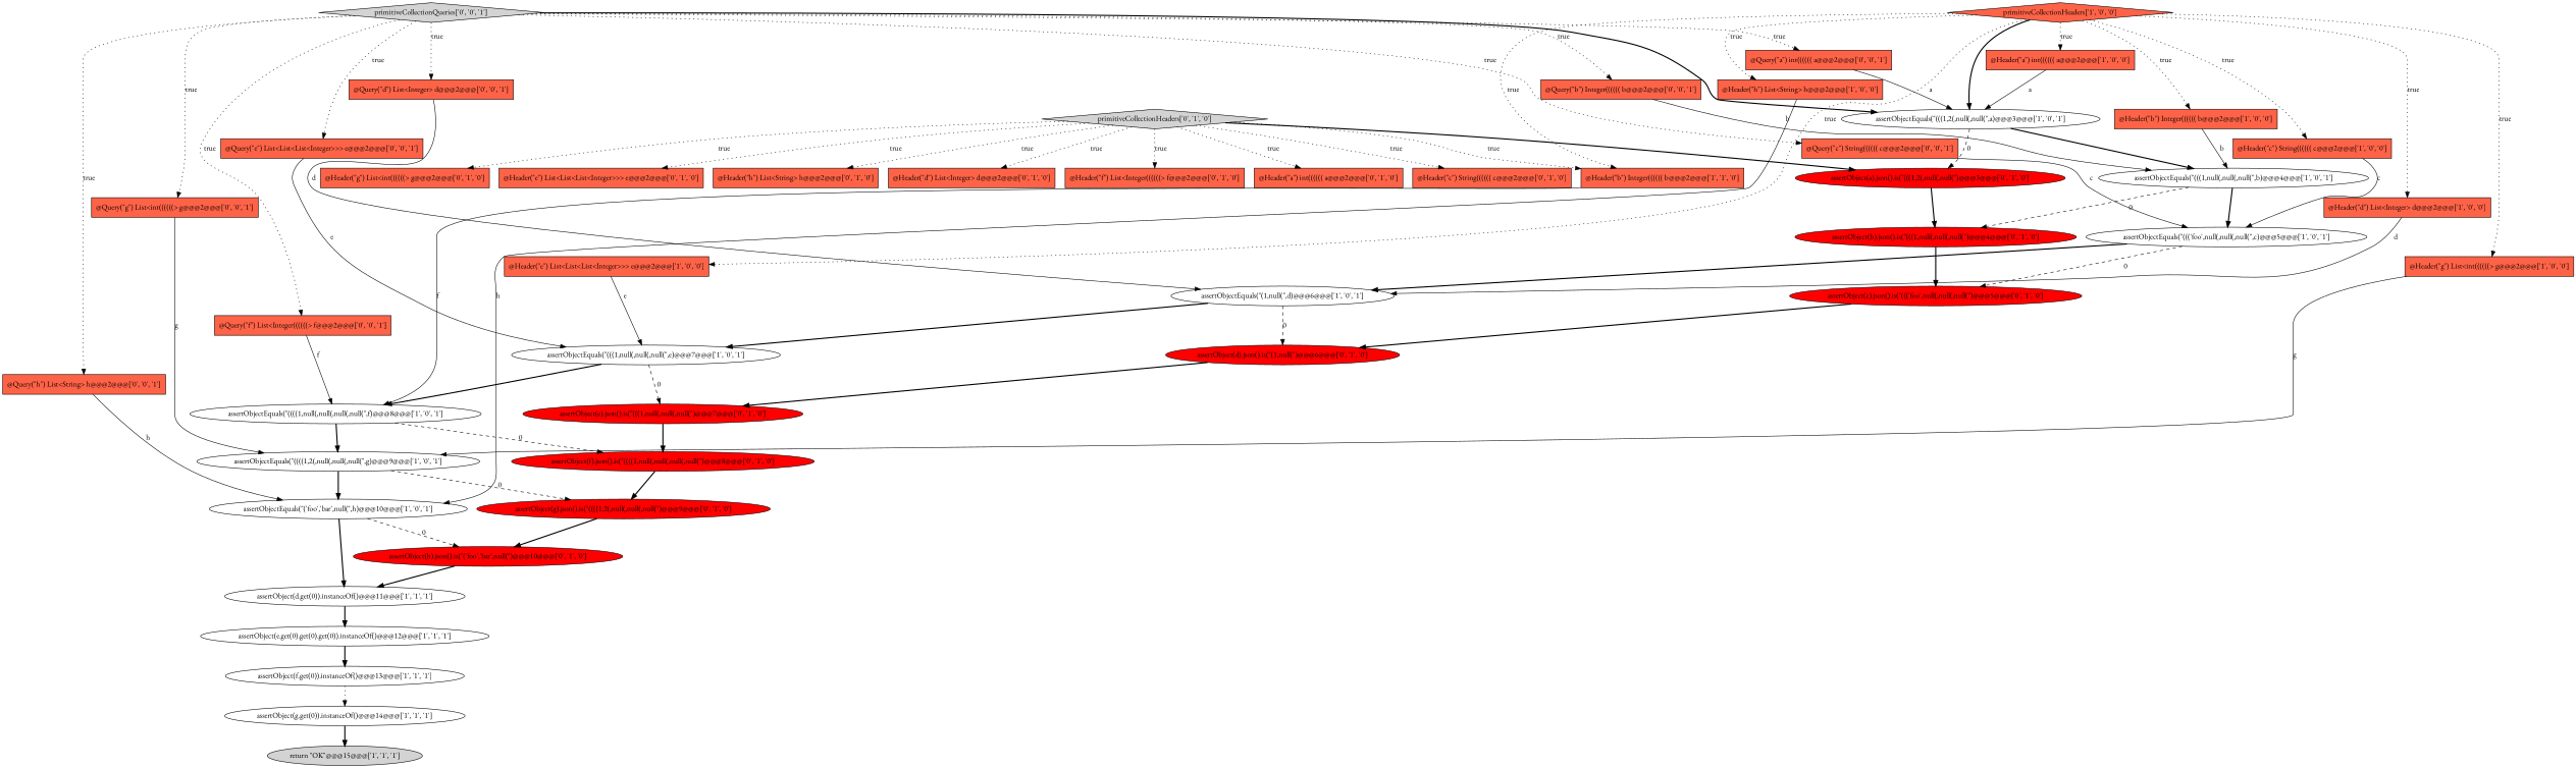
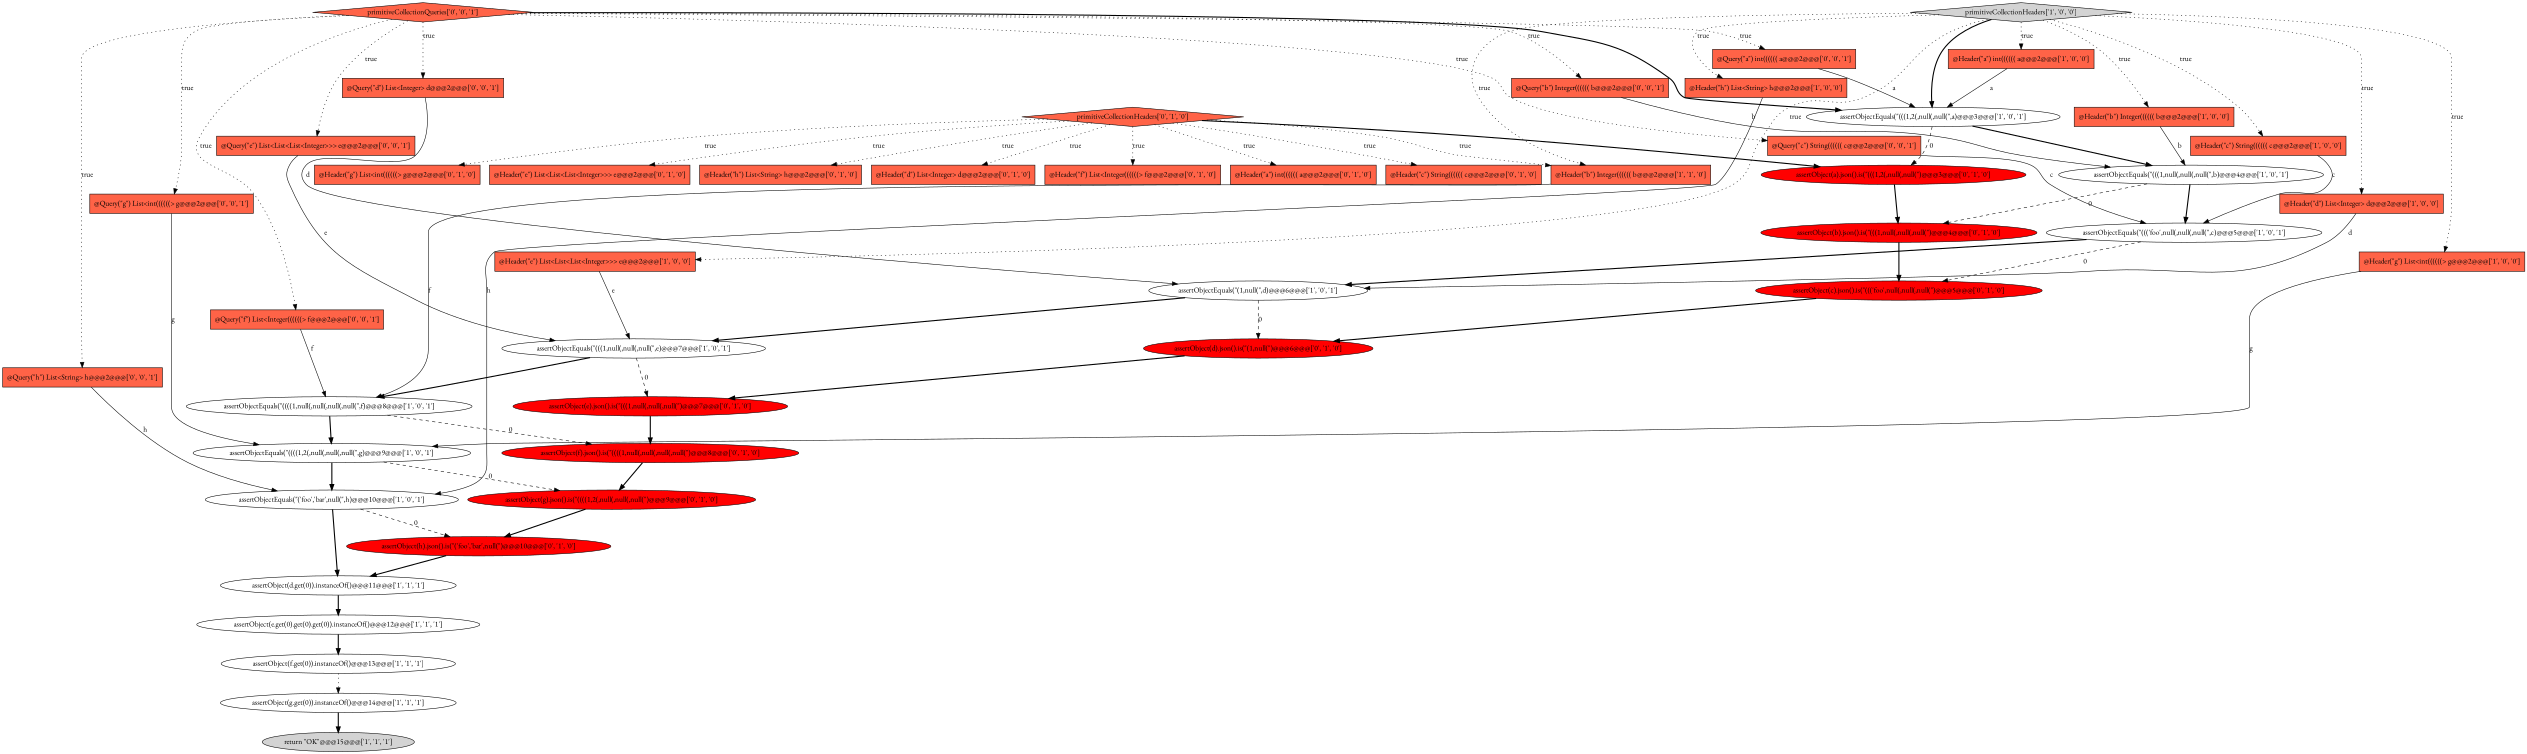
  digraph {
    fontname="EB Garamond"
    node [fillcolor=tomato fontname="EB Garamond" shape=box style=filled]
    edge [fontname="EB Garamond" style=dotted]
    n1 [label="@Header(\"h\") List<String> h@@@2@@@['1', '0', '0']"]
    n2 [fillcolor=white label="assertObjectEquals(\"('foo','bar',null(\",h)@@@10@@@['1', '0', '1']" shape=ellipse]
    n3 [fillcolor=white label="assertObject(d.get(0)).instanceOf()@@@11@@@['1', '1', '1']" shape=ellipse]
    n4 [fillcolor=red label="assertObject(h).json().is(\"('foo','bar',null(\")@@@10@@@['0', '1', '0']" shape=ellipse]
    n5 [fillcolor=white label="assertObjectEquals(\"(1,null(\",d)@@@6@@@['1', '0', '1']" shape=ellipse]
    n6 [fillcolor=red label="assertObject(d).json().is(\"(1,null(\")@@@6@@@['0', '1', '0']" shape=ellipse]
    n7 [fillcolor=white label="assertObjectEquals(\"(((1,null(,null(,null(\",e)@@@7@@@['1', '0', '1']" shape=ellipse]
    n8 [fillcolor=red label="assertObject(e).json().is(\"(((1,null(,null(,null(\")@@@7@@@['0', '1', '0']" shape=ellipse]
    n9 [fillcolor=white label="assertObjectEquals(\"((((1,null(,null(,null(,null(\",f)@@@8@@@['1', '0', '1']" shape=ellipse]
    n10 [label="@Header(\"d\") List<Integer> d@@@2@@@['1', '0', '0']"]
    n11 [label="@Query(\"g\") List<int((((((> g@@@2@@@['0', '0', '1']"]
    n12 [fillcolor=white label="assertObjectEquals(\"((((1,2(,null(,null(,null(\",g)@@@9@@@['1', '0', '1']" shape=ellipse]
    n13 [fillcolor=red label="assertObject(g).json().is(\"((((1,2(,null(,null(,null(\")@@@9@@@['0', '1', '0']" shape=ellipse]
    n14 [label="@Header(\"c\") String(((((( c@@@2@@@['0', '1', '0']"]
    n15 [fillcolor=white label="assertObject(g.get(0)).instanceOf()@@@14@@@['1', '1', '1']" shape=ellipse]
    n16 [fillcolor=lightgray label="return \"OK\"@@@15@@@['1', '1', '1']" shape=ellipse]
    n17 [label="@Header(\"g\") List<int((((((> g@@@2@@@['1', '0', '0']"]
    n18 [label="@Header(\"g\") List<int((((((> g@@@2@@@['0', '1', '0']"]
    n19 [label="@Header(\"e\") List<List<List<Integer>>> e@@@2@@@['0', '1', '0']"]
    n20 [label="@Query(\"e\") List<List<List<Integer>>> e@@@2@@@['0', '0', '1']"]
    n21 [fillcolor=red label="assertObject(b).json().is(\"(((1,null(,null(,null(\")@@@4@@@['0', '1', '0']" shape=ellipse]
    n22 [fillcolor=red label="assertObject(c).json().is(\"((('foo',null(,null(,null(\")@@@5@@@['0', '1', '0']" shape=ellipse]
    n23 [fillcolor=red label="assertObject(f).json().is(\"((((1,null(,null(,null(,null(\")@@@8@@@['0', '1', '0']" shape=ellipse]
-   n24 [fillcolor=lightgray label="primitiveCollectionHeaders['0', '1', '0']" shape=diamond]
+   n24 [label="primitiveCollectionHeaders['0', '1', '0']" shape=diamond]
    n25 [label="@Header(\"b\") Integer(((((( b@@@2@@@['1', '1', '0']"]
    n26 [label="@Header(\"h\") List<String> h@@@2@@@['0', '1', '0']"]
    n27 [label="@Header(\"d\") List<Integer> d@@@2@@@['0', '1', '0']"]
    n28 [fillcolor=red label="assertObject(a).json().is(\"(((1,2(,null(,null(\")@@@3@@@['0', '1', '0']" shape=ellipse]
    n29 [label="@Header(\"f\") List<Integer((((((> f@@@2@@@['0', '1', '0']"]
    n30 [label="@Header(\"a\") int(((((( a@@@2@@@['0', '1', '0']"]
    n31 [label="@Query(\"d\") List<Integer> d@@@2@@@['0', '0', '1']"]
-   n32 [fillcolor=lightgray label="primitiveCollectionQueries['0', '0', '1']" shape=diamond]
+   n32 [label="primitiveCollectionQueries['0', '0', '1']" shape=diamond]
    n33 [label="@Query(\"c\") String(((((( c@@@2@@@['0', '0', '1']"]
    n34 [label="@Query(\"b\") Integer(((((( b@@@2@@@['0', '0', '1']"]
    n35 [label="@Query(\"f\") List<Integer((((((> f@@@2@@@['0', '0', '1']"]
    n36 [fillcolor=white label="assertObjectEquals(\"(((1,2(,null(,null(\",a)@@@3@@@['1', '0', '1']" shape=ellipse]
    n37 [label="@Query(\"a\") int(((((( a@@@2@@@['0', '0', '1']"]
    n38 [label="@Query(\"h\") List<String> h@@@2@@@['0', '0', '1']"]
    n39 [fillcolor=white label="assertObjectEquals(\"((('foo',null(,null(,null(\",c)@@@5@@@['1', '0', '1']" shape=ellipse]
    n40 [fillcolor=white label="assertObjectEquals(\"(((1,null(,null(,null(\",b)@@@4@@@['1', '0', '1']" shape=ellipse]
    n41 [label="@Header(\"e\") List<List<List<Integer>>> e@@@2@@@['1', '0', '0']"]
    n42 [label="@Header(\"c\") String(((((( c@@@2@@@['1', '0', '0']"]
    n43 [fillcolor=white label="assertObject(f.get(0)).instanceOf()@@@13@@@['1', '1', '1']" shape=ellipse]
    n44 [fillcolor=white label="assertObject(e.get(0).get(0).get(0)).instanceOf()@@@12@@@['1', '1', '1']" shape=ellipse]
-   n45 [label="primitiveCollectionHeaders['1', '0', '0']" shape=diamond]
+   n45 [fillcolor=lightgray label="primitiveCollectionHeaders['1', '0', '0']" shape=diamond]
    n46 [label="@Header(\"a\") int(((((( a@@@2@@@['1', '0', '0']"]
    n47 [label="@Header(\"b\") Integer(((((( b@@@2@@@['1', '0', '0']"]
    n1 -> n2 [label=h style=solid]
    n2 -> n3 [style=bold]
    n2 -> n4 [label=0 style=dashed]
    n3 -> n44 [style=bold]
    n4 -> n3 [style=bold]
    n5 -> n6 [label=0 style=dashed]
    n5 -> n7 [style=bold]
    n6 -> n8 [style=bold]
    n7 -> n8 [label=0 style=dashed]
    n7 -> n9 [style=bold]
    n8 -> n23 [style=bold]
    n9 -> n12 [style=bold]
    n9 -> n23 [label=0 style=dashed]
    n10 -> n5 [label=d style=solid]
    n11 -> n12 [label=g style=solid]
    n12 -> n2 [style=bold]
    n12 -> n13 [label=0 style=dashed]
    n13 -> n4 [style=bold]
    n15 -> n16 [style=bold]
    n17 -> n12 [label=g style=solid]
    n20 -> n7 [label=e style=solid]
    n21 -> n22 [style=bold]
    n22 -> n6 [style=bold]
    n23 -> n13 [style=bold]
    n24 -> n14 [label=true]
    n24 -> n18 [label=true]
    n24 -> n19 [label=true]
    n24 -> n25 [label=true]
    n24 -> n26 [label=true]
    n24 -> n27 [label=true]
    n24 -> n28 [style=bold]
    n24 -> n29 [label=true]
    n24 -> n30 [label=true]
    n25 -> n9 [label=f style=solid]
    n28 -> n21 [style=bold]
    n31 -> n5 [label=d style=solid]
    n32 -> n11 [label=true]
    n32 -> n20 [label=true]
    n32 -> n31 [label=true]
    n32 -> n33 [label=true]
    n32 -> n34 [label=true]
    n32 -> n35 [label=true]
    n32 -> n36 [style=bold]
    n32 -> n37 [label=true]
    n32 -> n38 [label=true]
    n33 -> n39 [label=c style=solid]
    n34 -> n40 [label=b style=solid]
    n35 -> n9 [label=f style=solid]
    n36 -> n28 [label=0 style=dashed]
    n36 -> n40 [style=bold]
    n37 -> n36 [label=a style=solid]
    n38 -> n2 [label=h style=solid]
    n39 -> n5 [style=bold]
    n39 -> n22 [label=0 style=dashed]
    n40 -> n21 [label=0 style=dashed]
    n40 -> n39 [style=bold]
    n41 -> n7 [label=e style=solid]
    n42 -> n39 [label=c style=solid]
    n43 -> n15
    n44 -> n43 [style=bold]
    n45 -> n1 [label=true]
    n45 -> n10 [label=true]
    n45 -> n17 [label=true]
    n45 -> n25 [label=true]
    n45 -> n36 [style=bold]
    n45 -> n41 [label=true]
    n45 -> n42 [label=true]
    n45 -> n46 [label=true]
    n45 -> n47 [label=true]
    n46 -> n36 [label=a style=solid]
    n47 -> n40 [label=b style=solid]
  }
